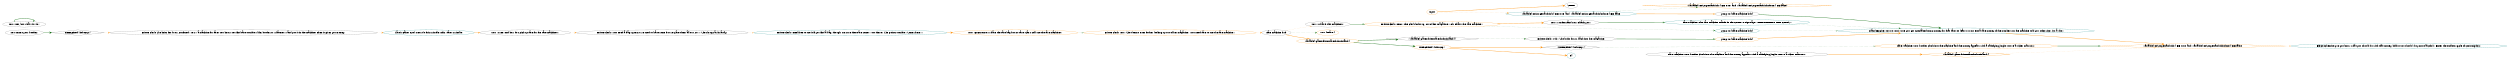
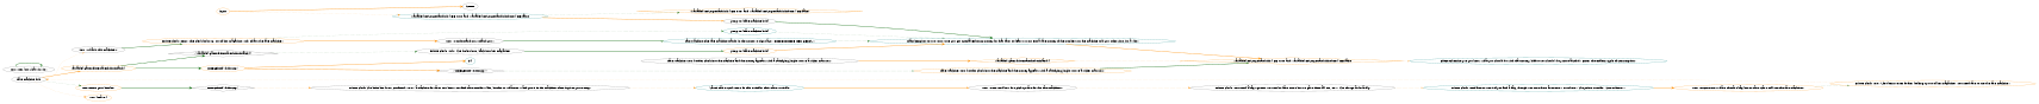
  digraph {
    rankdir=LR
    node [color=gray40]
    edge [arrowhead=vee color=darkorange style=bold]
    n1 [label=START]
    n2 [color=darkorange label=input]
    n3 [color=teal label="Variable[\"TASK.get_a_drink\"] == true  and  Variable[\"TASK.get_a_drink_done\"] == false"]
    n4 [color=darkorange label="!(Variable[\"TASK.get_a_drink\"] == true  and  Variable[\"TASK.get_a_drink_done\"] == false)" shape=diamond]
    n5 [label="Jump to: [Tare machine hub]"]
    n6 [label="You: \"I see. And how do I pick up tare for the tare machine?\""]
    n7 [label="Frittte clerk: \"You need a bag I guess? We used to have some but we gave them all out, so...\" She shrugs awkwardly."]
    n8 [color=teal label="Frittte clerk: \"Feel free to use it if you find a bag, though. I'm sure there are some... out there.\" She points outside. \"Somewhere...\""]
    n9 [color=darkorange label="Jump to: [Tare machine hub]"]
    n10 [color=teal label="Inland Empire: You're 100% sure you got special Hobocop money for that tare. At least +100% extra tare money. If the numbers on the machine told you otherwise, it's a *lie*."]
    n11 [color=darkorange label="Variable[\"TASK.get_a_drink\"] == true  and  Variable[\"TASK.get_a_drink_done\"] == false" shape=diamond]
    n12 [color=darkorange label="Frittte clerk: \"No.\" She doesn't even bother looking up out of her magazine. \"You need tare to use the tare machine.\""]
    n13 [label="Tare machine hub"]
-   n14 [label="You: Insert your bottles."]
+   n14 [color=darkorange label="You: Insert your bottles."]
    n15 [label="You: \"What is this machine?\""]
    n16 [color=darkorange label="You: [Leave.]"]
    n17 [color=darkorange label="Variable[\"gates.fritte_tare_hobo_inland\"]"]
    n18 [label="IsTHCFixed(\"hobocop\")" shape=diamond]
    n19 [label="Frittte clerk: She knits her brow, confused. \"It's... a machine for tare? You know. You find tare outside -- like, bottles or whatever -- and put it in the machine. Then it gives you money.\""]
    n20 [color=teal label="Electrochemistry: D'you know what you should do with that money, kiddo? You should *buy more alcohol*! Enter the endless cycle of consumption!"]
    n21 [color=darkorange label="Frittte clerk: \"Hm?\" The clerk looks up, out of her magazine. \"Oh. That's the tare machine.\""]
    n22 [label="You: \"I understand now. Thank you.\""]
    n23 [color=teal label="Jump to: [Tare machine hub]"]
    n24 [color=darkorange label="You: \"Excuse me -- I have the tare bag but no tare. Can I still use the tare machine?\""]
    n25 [color=darkorange label="Tare Machine: Your bottles clunk into the machine and the money appears with a satisfying jingle. You're a richer man now!"]
    n26 [color=teal label="Tare Machine: The tare machine stands in the corner. A sign says: \"ONE BOTTLE = TEN CENTS\"."]
    n27 [color=teal label="Savoir Faire: Cool. Let's do this swindle. This *tare* swindle."]
    n28 [label="Tare Machine: Your bottles clunk into the machine and the money appears with a satisfying jingle. You're a richer man now!"]
    n29 [color=darkorange label="Variable[\"gates.fritte_tare_hobo_inland\"]" shape=diamond]
    n30 [label="You: \"Yes, but what *is* it?\""]
    n31 [label="!(Variable[\"gates.fritte_tare_hobo_inland\"])" shape=diamond]
    n32 [color=darkorange label="IsTHCFixed(\"hobocop\")"]
    n33 [label="Frittte clerk: \"Mh.\" She looks down, back into her magazine."]
    n34 [label="!(IsTHCFixed(\"hobocop\"))" shape=diamond]
    34 [color=teal]
    n2 -> n1
    n2 -> n3 [style=dotted]
    n3 -> n4 [color=darkgreen style=dotted]
    n3 -> n5 [arrowhead=onormal]
    n5 -> n10 [color=darkgreen]
    n6 -> n7 [style=dotted]
    n7 -> n8 [arrowhead=onormal style=dotted]
    n8 -> n24
    n9 -> n10
    n10 -> n11
    n11 -> n20 [arrowhead=onormal style=dotted]
    n12 -> n13 [style=dotted]
+   n13 -> n14 [color=darkgreen style=dotted]
    n13 -> n15 [arrowhead=onormal style=dotted]
-   n13 -> n16 [color=darkgreen style=dotted]
+   n13 -> n16 [style=dotted]
    n13 -> n17 [arrowhead=onormal]
    n14 -> n18 [color=darkgreen]
    n15 -> n21 [arrowhead=onormal color=darkgreen]
    n17 -> n31 [color=darkgreen]
    n17 -> n32 [color=darkgreen]
    n18 -> n19 [style=dotted]
    n19 -> n27 [style=dotted]
    n21 -> n22
    n21 -> n23 [color=darkgreen style=dotted]
    n22 -> n26 [arrowhead=onormal color=darkgreen]
    n23 -> n10 [arrowhead=onormal color=darkgreen style=dotted]
    n24 -> n12 [arrowhead=onormal color=darkgreen style=dotted]
    n25 -> n11 [arrowhead=onormal color=darkgreen]
    n26 -> n10 [color=darkgreen style=dotted]
    n27 -> n6 [arrowhead=onormal]
    n28 -> n29
    n29 -> n11 [arrowhead=onormal style=dotted]
    n30 -> n30 [arrowhead=onormal color=darkgreen]
    n31 -> n33 [color=darkgreen style=dotted]
    n32 -> n34
    n32 -> 34
    n33 -> n9 [arrowhead=onormal color=darkgreen]
    n34 -> n25 [arrowhead=onormal color=darkgreen style=dotted]
  }
